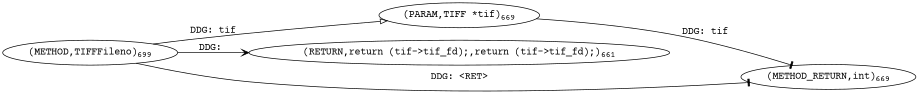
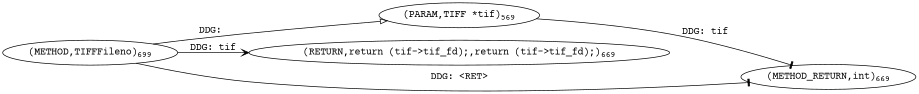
  digraph {
    fontname="Courier Prime"
    rankdir=LR
    node [fontname="Courier Prime"]
    edge [arrowhead=tee fontname="Courier Prime"]
    n1 [label=<(METHOD,TIFFFileno)<SUB>699</SUB>>]
-   n2 [label=<(PARAM,TIFF *tif)<SUB>669</SUB>>]
-   n3 [label=<(RETURN,return (tif-&gt;tif_fd);,return (tif-&gt;tif_fd);)<SUB>661</SUB>>]
+   n2 [label=<(PARAM,TIFF *tif)<SUB>569</SUB>>]
+   n3 [label=<(RETURN,return (tif-&gt;tif_fd);,return (tif-&gt;tif_fd);)<SUB>669</SUB>>]
    n4 [label=<(METHOD_RETURN,int)<SUB>669</SUB>>]
-   n1 -> n2 [arrowhead=onormal label="DDG: tif"]
-   n1 -> n3 [arrowhead=vee label="DDG: "]
+   n1 -> n2 [arrowhead=onormal label="DDG: "]
+   n1 -> n3 [arrowhead=vee label="DDG: tif"]
    n1 -> n4 [label="DDG: &lt;RET&gt;"]
    n2 -> n4 [label="DDG: tif"]
  }
